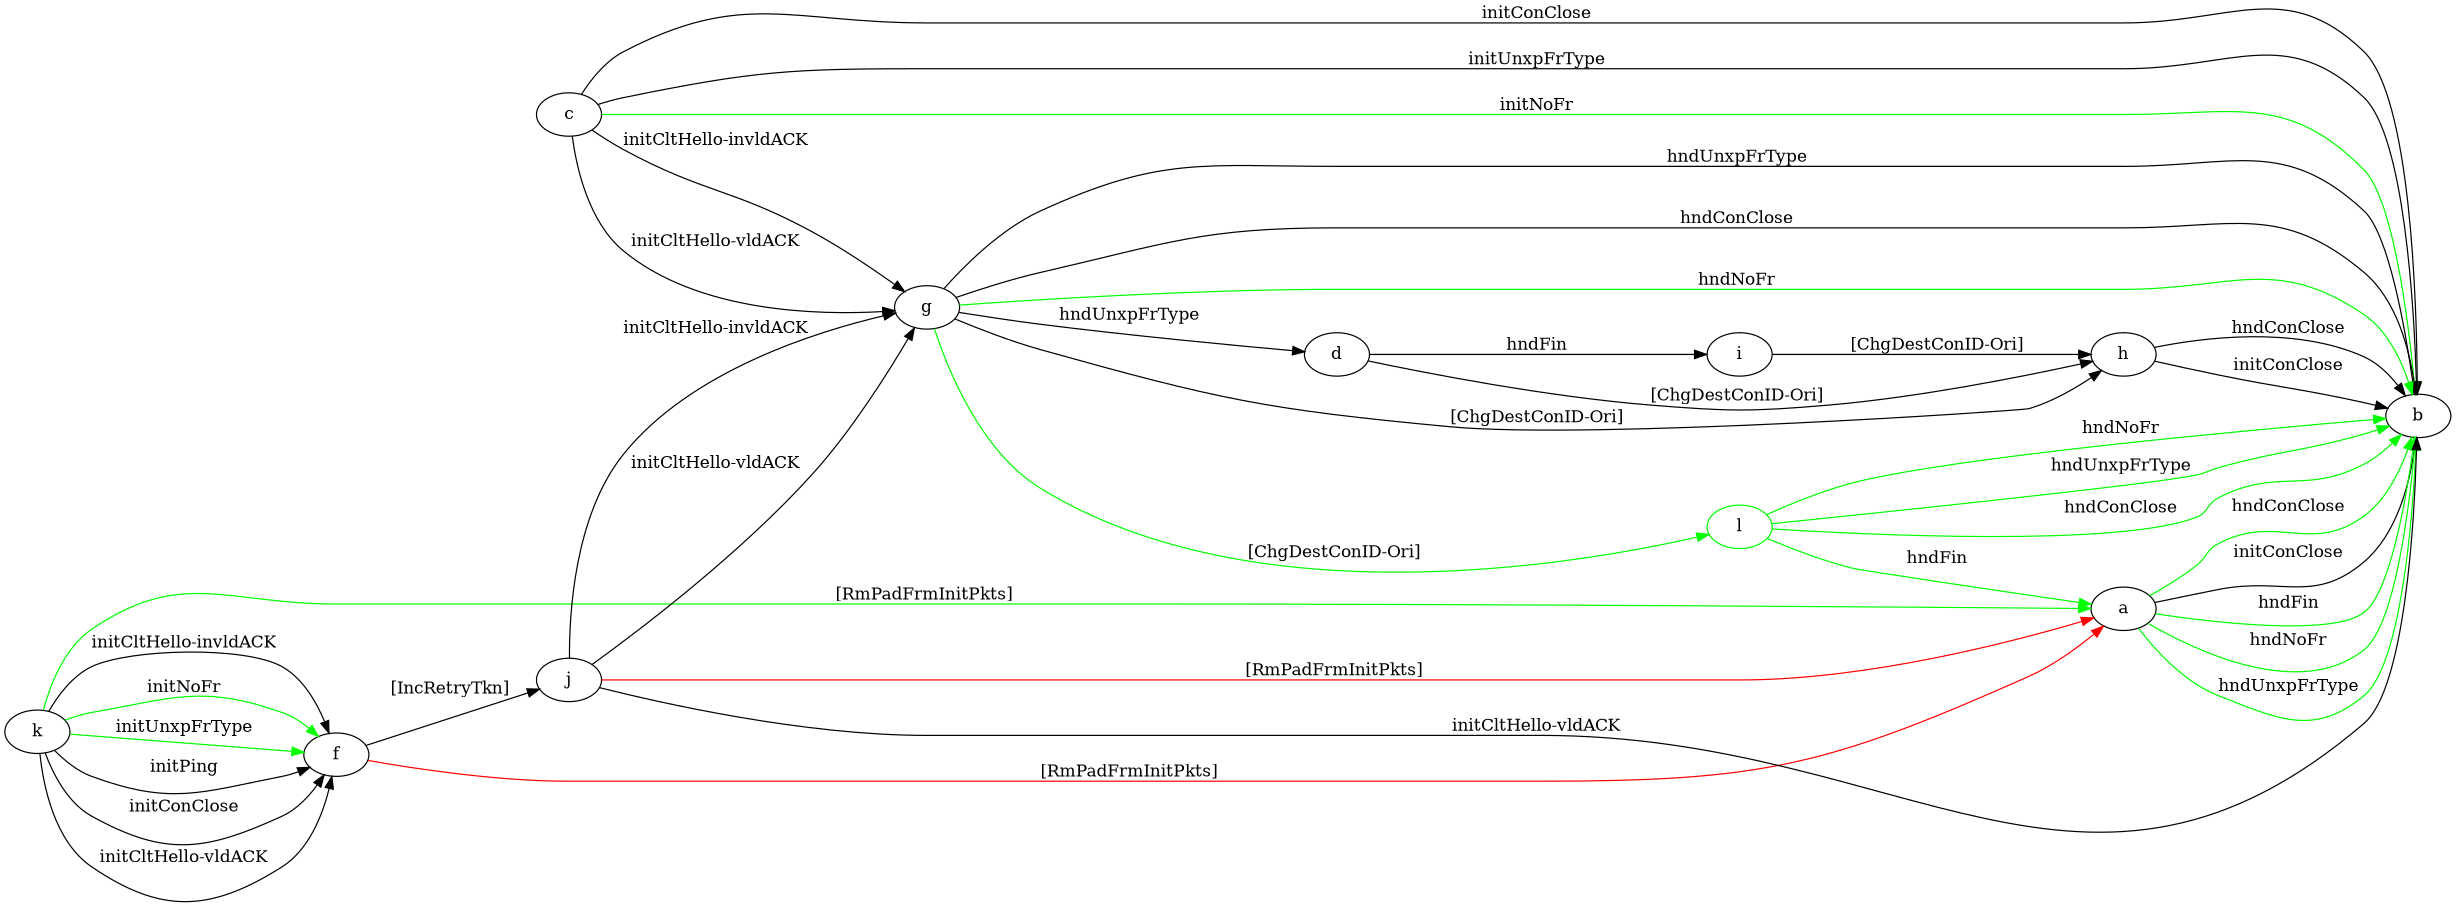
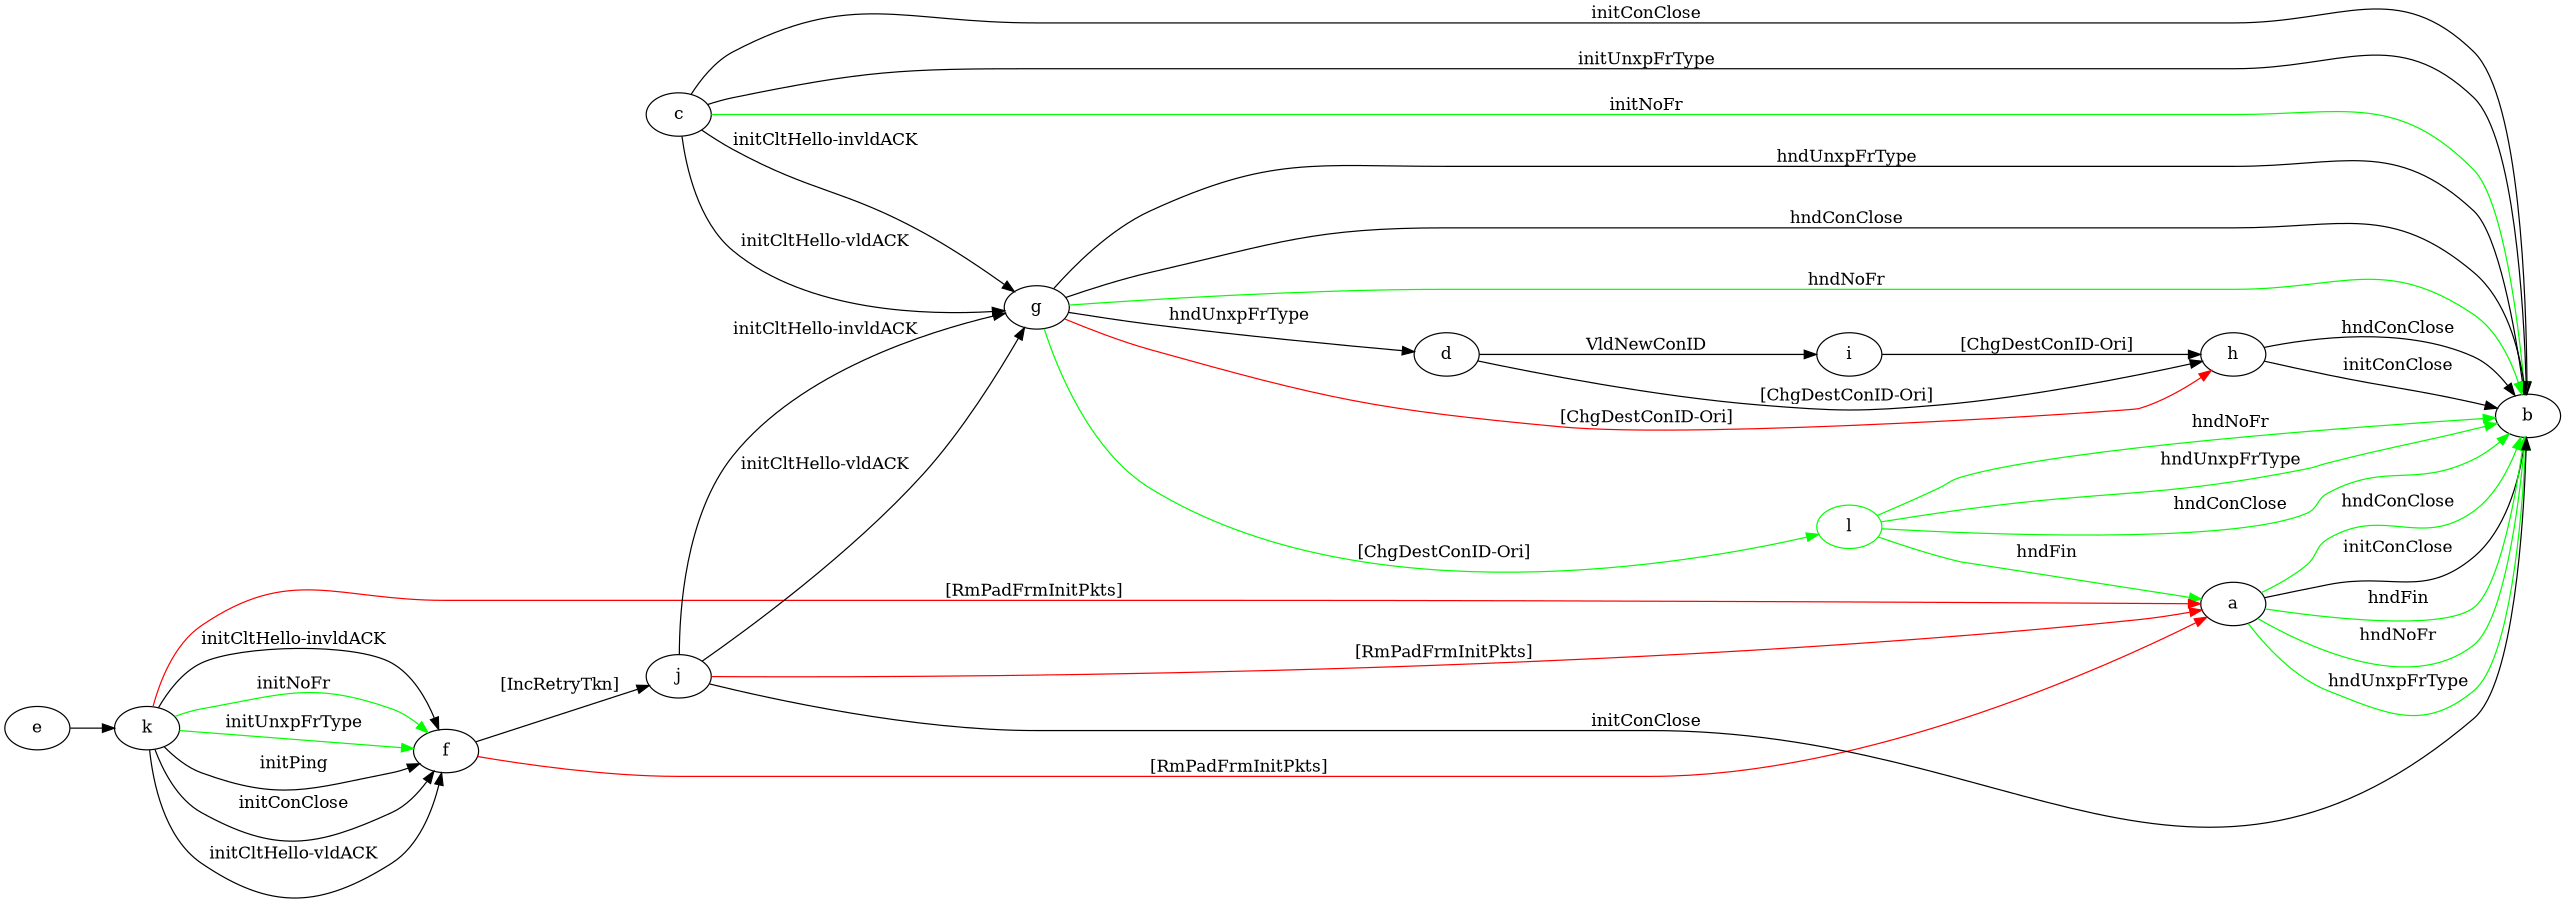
  digraph {
    rankdir=LR
    a
    b
    c
    g
    d
    h
    l [color=green]
    i
+   e
    k
    f
    j
    a -> b [label="initConClose "]
    a -> b [color=green label="hndFin "]
    a -> b [color=green label="hndNoFr "]
    a -> b [color=green label="hndUnxpFrType "]
    a -> b [color=green label="hndConClose "]
    c -> b [label="initConClose "]
    c -> b [label="initUnxpFrType "]
    c -> b [color=green label="initNoFr "]
    c -> g [label="initCltHello-vldACK "]
    c -> g [label="initCltHello-invldACK "]
    g -> b [label="hndUnxpFrType "]
    g -> b [label="hndConClose "]
    g -> b [color=green label="hndNoFr "]
    g -> d [label="hndUnxpFrType "]
-   g -> h [color=black label="[ChgDestConID-Ori] "]
+   g -> h [color=red label="[ChgDestConID-Ori] "]
    g -> l [color=green label="[ChgDestConID-Ori] "]
    d -> h [label="[ChgDestConID-Ori] "]
-   d -> i [label="hndFin "]
+   d -> i [label="VldNewConID "]
    h -> b [label="initConClose "]
    h -> b [label="hndConClose "]
    l -> a [color=green label="hndFin "]
    l -> b [color=green label="hndNoFr "]
    l -> b [color=green label="hndUnxpFrType "]
    l -> b [color=green label="hndConClose "]
    i -> h [label="[ChgDestConID-Ori] "]
-   k -> a [color=green label="[RmPadFrmInitPkts] "]
+   e -> k
+   k -> a [color=red label="[RmPadFrmInitPkts] "]
    k -> f [label="initPing "]
    k -> f [label="initConClose "]
    k -> f [label="initCltHello-vldACK "]
    k -> f [label="initCltHello-invldACK "]
    k -> f [color=green label="initNoFr "]
    k -> f [color=green label="initUnxpFrType "]
    f -> a [color=red label="[RmPadFrmInitPkts] "]
    f -> j [label="[IncRetryTkn] "]
    j -> a [color=red label="[RmPadFrmInitPkts] "]
-   j -> b [label="initCltHello-vldACK "]
+   j -> b [label="initConClose "]
    j -> g [label="initCltHello-vldACK "]
    j -> g [label="initCltHello-invldACK "]
  }
